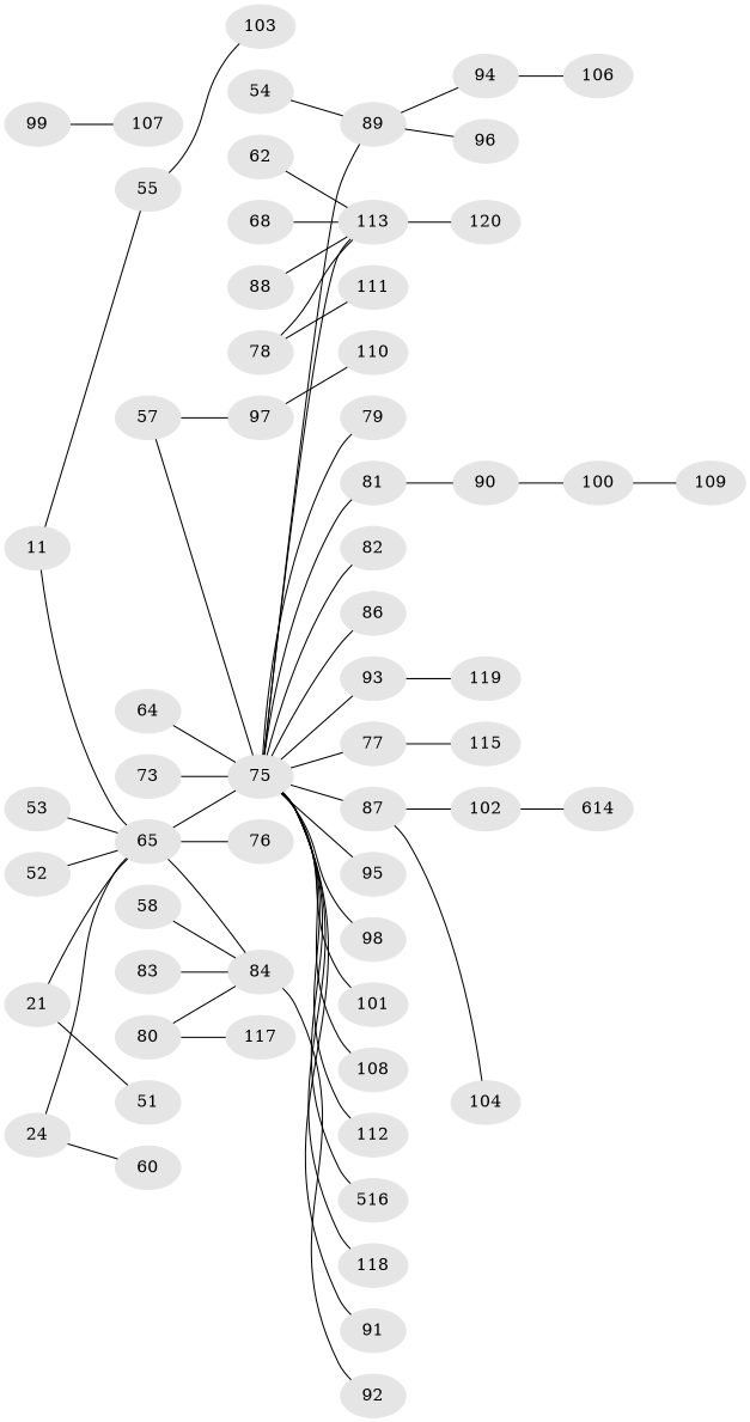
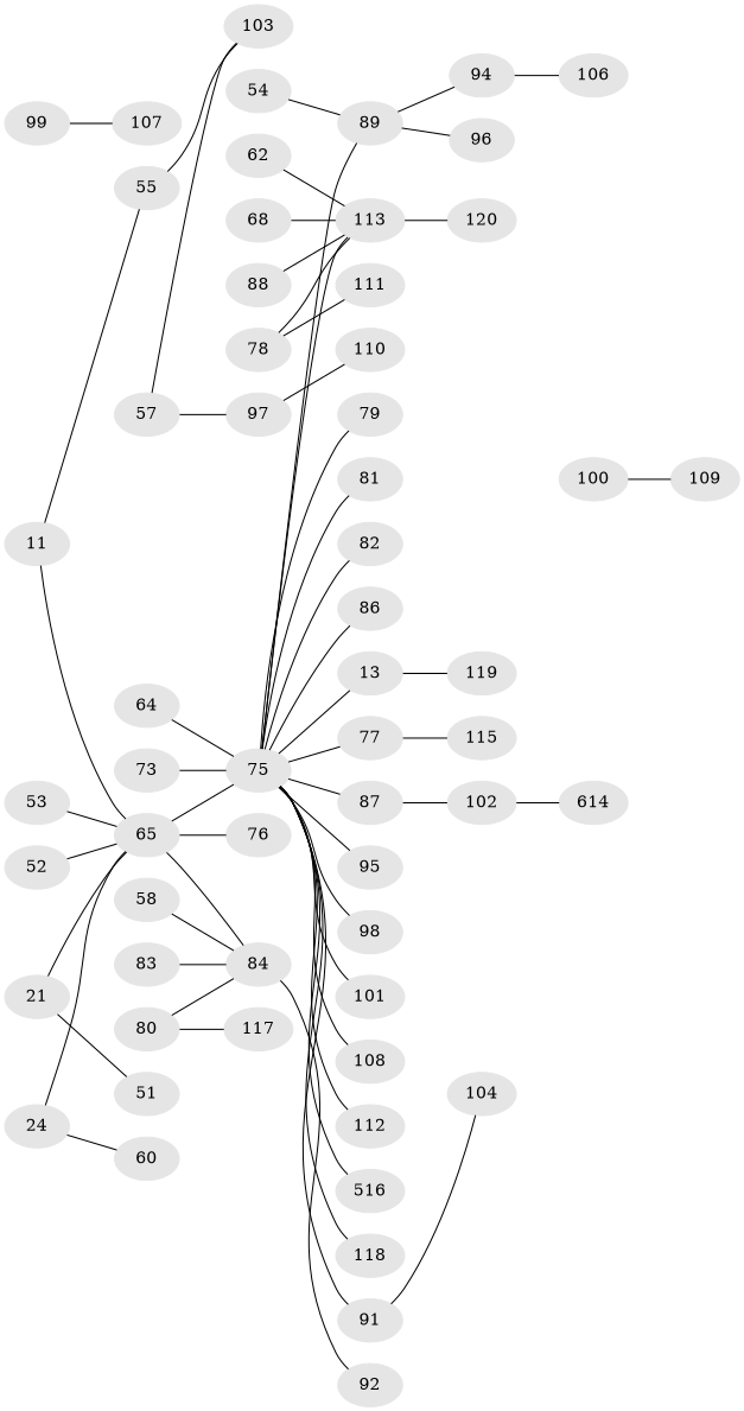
  graph {
    rankdir=LR
    node [color=gray90 style=filled]
    11
    55
    65 [super="+9+4+7"]
    103
    75 [super="+5+43+66+67+70+74+59"]
    84 [super="+34+56"]
    76
    21
    51
    24
    60
    52
    53
    89 [super="+63"]
    94
    96
    54
    113 [super="+35+105+23+27+36+44+61+45+71"]
    77
    79
    81
    82
    86
    87 [super="+85"]
    91
-   93 [super="+46"]
+   93 [super="+46" label=13]
    95
    98
    101
    108
    112
    n32 [label=516]
    118
    57
    97
    110
    92
    58
    120
    62
    64
    68
    73
    115
-   90
    102
    104
    119
    78
    111
    80
    117
    100
    83
    n55 [label=614]
    88
    106
    107 [super="+69"]
    109
    99
    11 -- 55
    11 -- 65
    55 -- 103
    65 -- 75
    65 -- 84
    65 -- 76
    75 -- 89
    75 -- 113
    75 -- 77
    75 -- 79
    75 -- 81
    75 -- 82
    75 -- 86
    75 -- 87
    75 -- 91
    75 -- 93
    75 -- 95
    75 -- 98
    75 -- 101
    75 -- 108
    75 -- 112
    75 -- n32
    75 -- 118
    84 -- 92
    21 -- 65
    21 -- 51
    24 -- 65
    24 -- 60
    52 -- 65
    53 -- 65
    89 -- 94
    89 -- 96
    94 -- 106
    54 -- 89
    113 -- 120
    77 -- 115
-   81 -- 90
    87 -- 102
-   87 -- 104
+   91 -- 104
    93 -- 119
-   57 -- 75
+   57 -- 103
    57 -- 97
    97 -- 110
    58 -- 84
    62 -- 113
    64 -- 75
    68 -- 113
    73 -- 75
-   90 -- 100
    102 -- n55
    78 -- 113
    78 -- 111
    80 -- 84
    80 -- 117
    100 -- 109
    83 -- 84
    88 -- 113
    99 -- 107
  }
